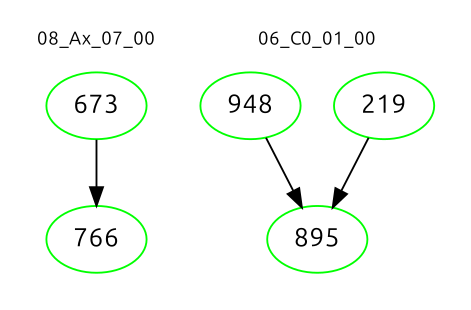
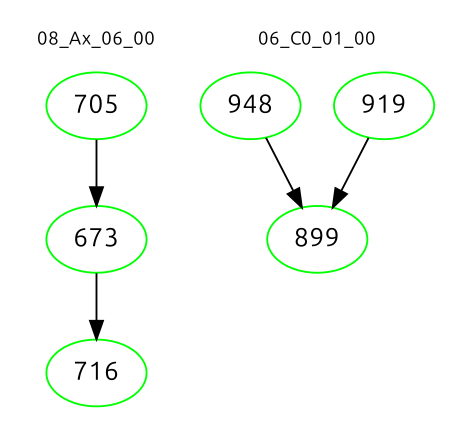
  digraph {
    fontname=Ubuntu
    node [color=green fontname=Ubuntu]
    edge [color=black fontname=Ubuntu]
+   n1 [label=705]
    n2 [label=673]
-   n3 [label=766]
-   n4 [label=219]
-   n5 [label=895]
+   n3 [label=716]
+   n4 [label=919]
+   n5 [label=899]
    n6 [label=948]
    subgraph cluster_1 {
      color=white
      fontsize=10
-     label="08_Ax_07_00"
+     label="08_Ax_06_00"
+     n1
      n2
      n3
    }
    subgraph cluster_2 {
      color=white
      fontsize=10
      label="06_C0_01_00"
      n4
      n5
      n6
    }
+   n1 -> n2
    n2 -> n3
    n4 -> n5
    n6 -> n5
  }
